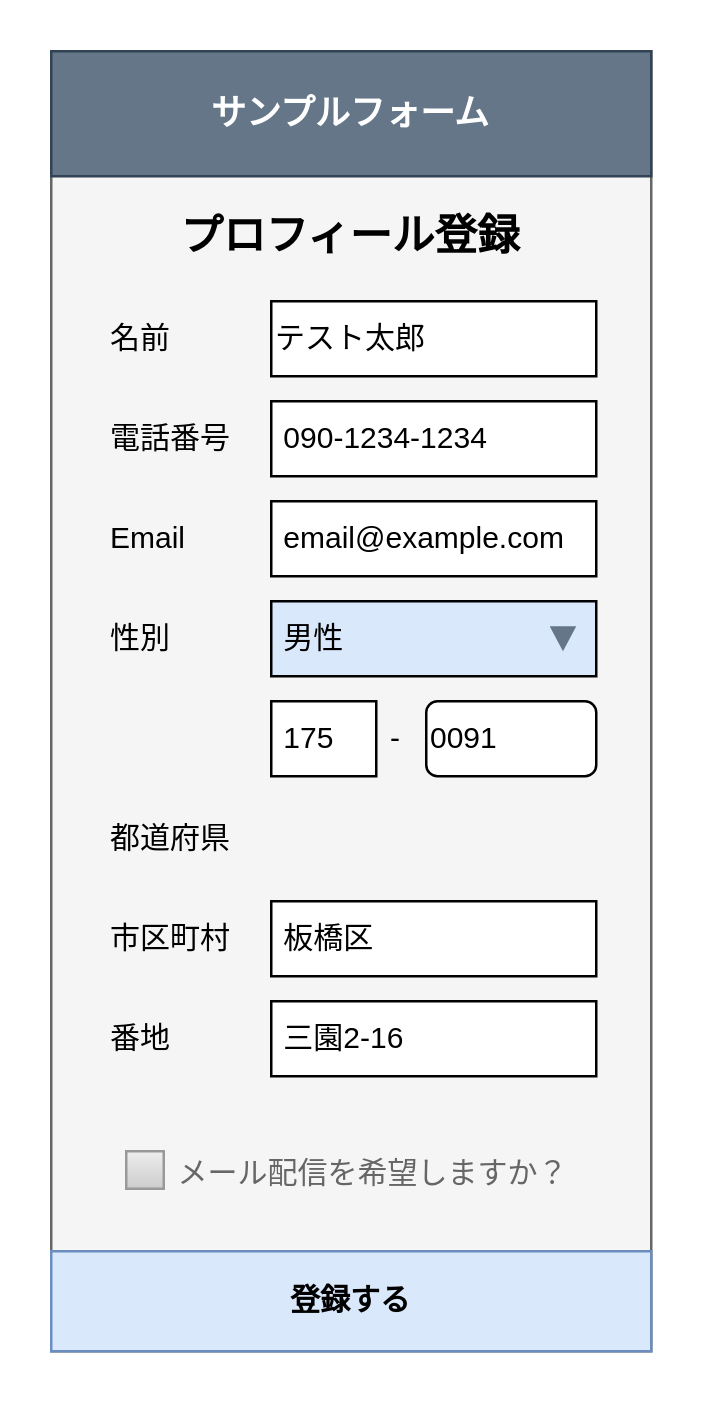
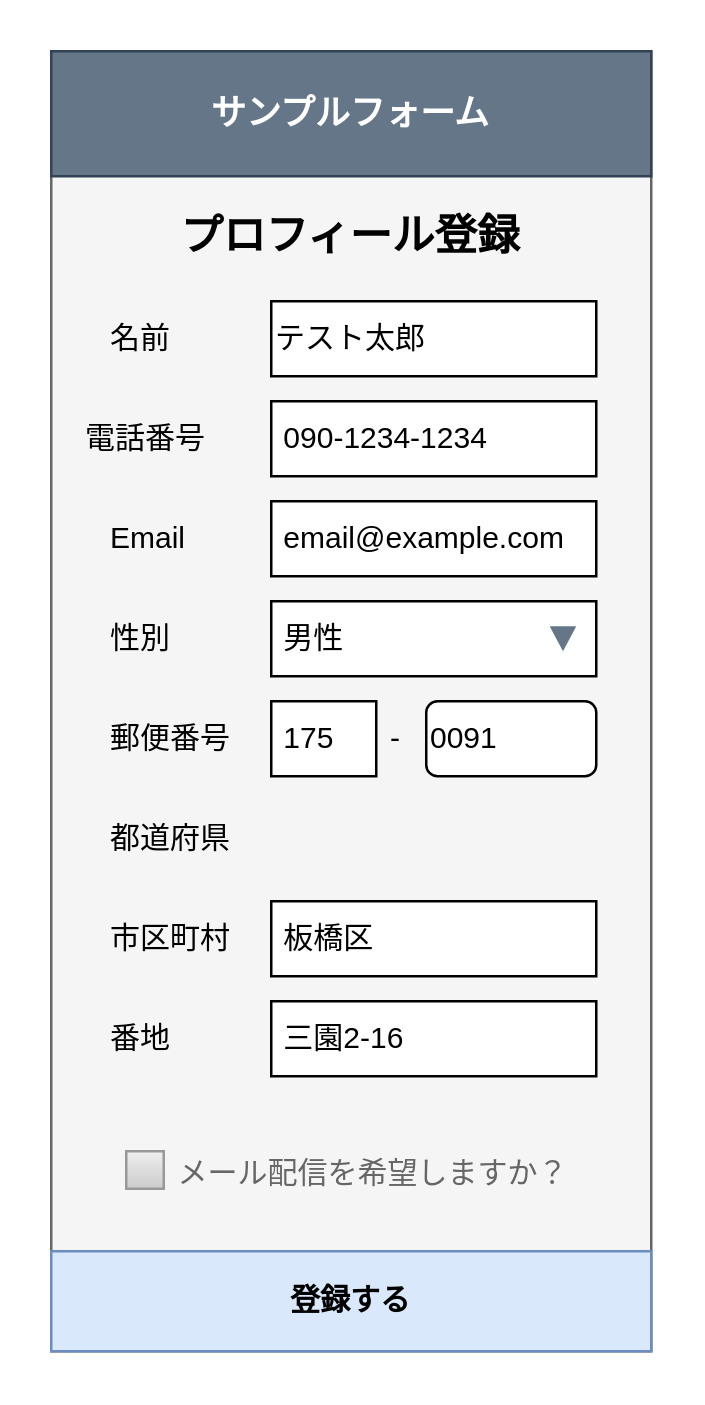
  <mxCell id="0" />
  <mxCell id="1" parent="0" />
  <mxCell id="2" value="" style="rounded=0;whiteSpace=wrap;html=1;fillColor=#f5f5f5;fontColor=#333333;strokeColor=#666666;" vertex="1" parent="1"><mxGeometry x="20" y="20" width="240" height="520" as="geometry" /></mxCell>
  <mxCell id="3" value="サンプルフォーム" style="rounded=0;whiteSpace=wrap;html=1;fillColor=#647687;fontColor=#ffffff;strokeColor=#314354;fontSize=14;fontStyle=1" vertex="1" parent="1"><mxGeometry x="20" y="20" width="240" height="50" as="geometry" /></mxCell>
  <mxCell id="4" value="登録する" style="rounded=0;whiteSpace=wrap;html=1;align=center;fillColor=#dae8fc;strokeColor=#6c8ebf;fontStyle=1" vertex="1" parent="1"><mxGeometry x="20" y="500" width="240" height="40" as="geometry" /></mxCell>
  <mxCell id="5" value="プロフィール登録" style="text;html=1;strokeColor=none;fillColor=none;align=center;verticalAlign=middle;whiteSpace=wrap;rounded=0;fontSize=17;fontStyle=1" vertex="1" parent="1"><mxGeometry x="40" y="80" width="200" height="30" as="geometry" /></mxCell>
  <mxCell id="6" value="&amp;nbsp;175" style="rounded=0;whiteSpace=wrap;html=1;align=left;" vertex="1" parent="1"><mxGeometry x="108" y="280" width="42" height="30" as="geometry" /></mxCell>
- <mxCell id="8" value="&amp;nbsp;男性" style="rounded=0;whiteSpace=wrap;html=1;align=left;fillColor=#dae8fc;" vertex="1" parent="1"><mxGeometry x="108" y="240" width="130" height="30" as="geometry" /></mxCell>
+ <mxCell id="7" value="郵便番号" style="text;html=1;strokeColor=none;fillColor=none;align=left;verticalAlign=middle;whiteSpace=wrap;rounded=0;fontSize=12;" vertex="1" parent="1"><mxGeometry x="42" y="280" width="60" height="30" as="geometry" /></mxCell>
+ <mxCell id="8" value="&amp;nbsp;男性" style="rounded=0;whiteSpace=wrap;html=1;align=left;" vertex="1" parent="1"><mxGeometry x="108" y="240" width="130" height="30" as="geometry" /></mxCell>
  <mxCell id="9" value="性別" style="text;html=1;strokeColor=none;fillColor=none;align=left;verticalAlign=middle;whiteSpace=wrap;rounded=0;fontSize=12;" vertex="1" parent="1"><mxGeometry x="42" y="240" width="60" height="30" as="geometry" /></mxCell>
  <mxCell id="10" value="&amp;nbsp;email@example.com" style="rounded=0;whiteSpace=wrap;html=1;align=left;" vertex="1" parent="1"><mxGeometry x="108" y="200" width="130" height="30" as="geometry" /></mxCell>
  <mxCell id="11" value="Email" style="text;html=1;strokeColor=none;fillColor=none;align=left;verticalAlign=middle;whiteSpace=wrap;rounded=0;fontSize=12;" vertex="1" parent="1"><mxGeometry x="42" y="200" width="60" height="30" as="geometry" /></mxCell>
  <mxCell id="12" value="&amp;nbsp;090-1234-1234" style="rounded=0;whiteSpace=wrap;html=1;align=left;" vertex="1" parent="1"><mxGeometry x="108" y="160" width="130" height="30" as="geometry" /></mxCell>
- <mxCell id="13" value="電話番号" style="text;html=1;strokeColor=none;fillColor=none;align=left;verticalAlign=middle;whiteSpace=wrap;rounded=0;fontSize=12;" vertex="1" parent="1"><mxGeometry x="42" y="160" width="60" height="30" as="geometry" /></mxCell>
+ <mxCell id="13" value="電話番号" style="text;html=1;strokeColor=none;fillColor=none;align=left;verticalAlign=middle;whiteSpace=wrap;rounded=0;fontSize=12;" vertex="1" parent="1"><mxGeometry x="32" y="160" width="60" height="30" as="geometry" /></mxCell>
  <mxCell id="14" value="テスト太郎" style="rounded=0;whiteSpace=wrap;html=1;align=left;" vertex="1" parent="1"><mxGeometry x="108" y="120" width="130" height="30" as="geometry" /></mxCell>
  <mxCell id="15" value="名前" style="text;html=1;strokeColor=none;fillColor=none;align=left;verticalAlign=middle;whiteSpace=wrap;rounded=0;fontSize=12;" vertex="1" parent="1"><mxGeometry x="42" y="120" width="60" height="30" as="geometry" /></mxCell>
  <mxCell id="16" value="&amp;nbsp;三園2-16" style="rounded=0;whiteSpace=wrap;html=1;align=left;" vertex="1" parent="1"><mxGeometry x="108" y="400" width="130" height="30" as="geometry" /></mxCell>
  <mxCell id="17" value="番地" style="text;html=1;strokeColor=none;fillColor=none;align=left;verticalAlign=middle;whiteSpace=wrap;rounded=0;fontSize=12;" vertex="1" parent="1"><mxGeometry x="42" y="400" width="60" height="30" as="geometry" /></mxCell>
  <mxCell id="18" value="&amp;nbsp;板橋区" style="rounded=0;whiteSpace=wrap;html=1;align=left;" vertex="1" parent="1"><mxGeometry x="108" y="360" width="130" height="30" as="geometry" /></mxCell>
  <mxCell id="19" value="市区町村" style="text;html=1;strokeColor=none;fillColor=none;align=left;verticalAlign=middle;whiteSpace=wrap;rounded=0;fontSize=12;" vertex="1" parent="1"><mxGeometry x="42" y="360" width="60" height="30" as="geometry" /></mxCell>
  <mxCell id="20" value="都道府県" style="text;html=1;strokeColor=none;fillColor=none;align=left;verticalAlign=middle;whiteSpace=wrap;rounded=0;fontSize=12;" vertex="1" parent="1"><mxGeometry x="42" y="320" width="60" height="30" as="geometry" /></mxCell>
  <mxCell id="21" value="" style="triangle;whiteSpace=wrap;html=1;fontSize=12;rotation=90;fillColor=#647687;fontColor=#ffffff;strokeColor=none;" vertex="1" parent="1"><mxGeometry x="219.69" y="249.69" width="10" height="10.63" as="geometry" /></mxCell>
  <mxCell id="22" value="0091" style="whiteSpace=wrap;html=1;align=left;rounded=1;" vertex="1" parent="1"><mxGeometry x="170" y="280" width="68" height="30" as="geometry" /></mxCell>
  <mxCell id="23" value="-" style="rounded=0;whiteSpace=wrap;html=1;align=left;fillColor=none;strokeColor=none;" vertex="1" parent="1"><mxGeometry x="154" y="280" width="16" height="30" as="geometry" /></mxCell>
  <mxCell id="24" value="&lt;font style=&quot;font-size: 12px;&quot;&gt;メール配信を希望しますか？&lt;/font&gt;" style="strokeWidth=1;shadow=0;dashed=0;align=center;html=1;shape=mxgraph.mockup.forms.rrect;rSize=0;fillColor=#eeeeee;strokeColor=#999999;gradientColor=#cccccc;align=left;spacingLeft=4;fontSize=17;fontColor=#666666;labelPosition=right;" vertex="1" parent="1"><mxGeometry x="50" y="460" width="15" height="15" as="geometry" /></mxCell>
